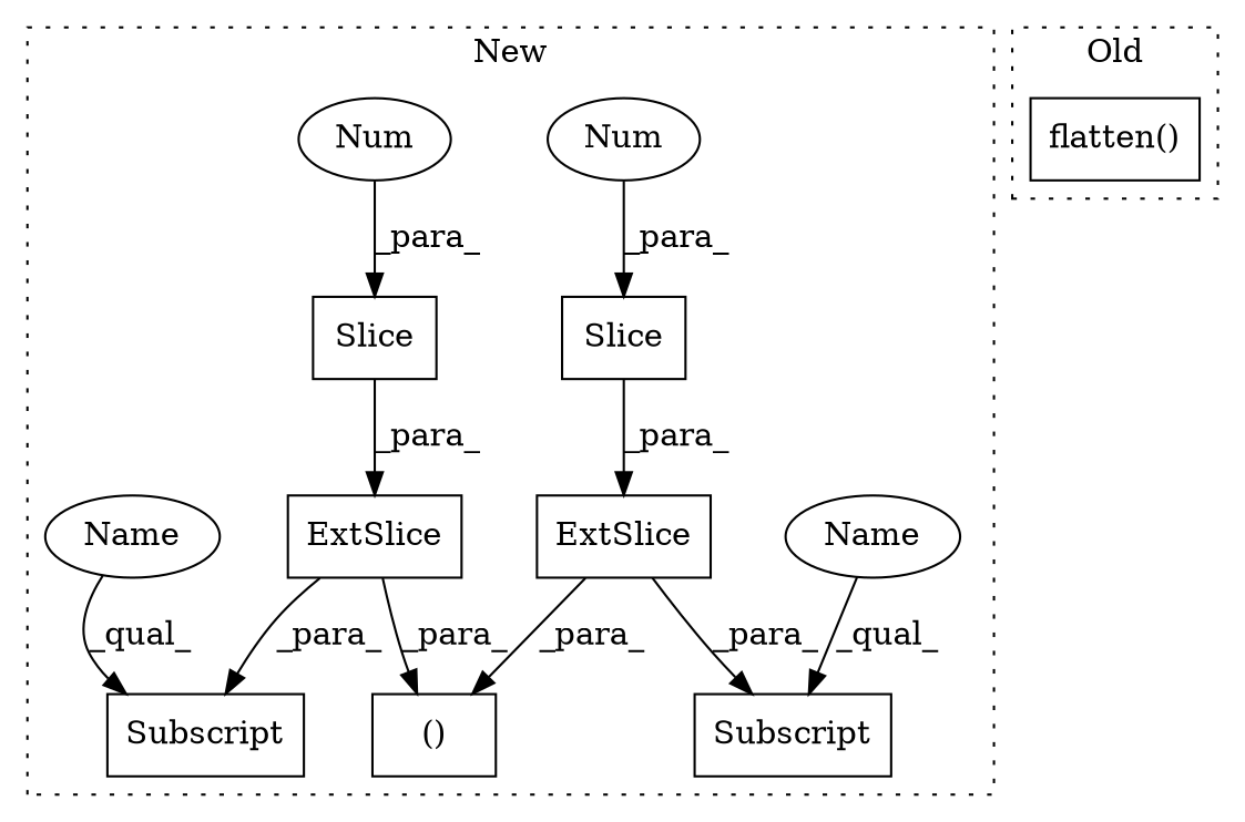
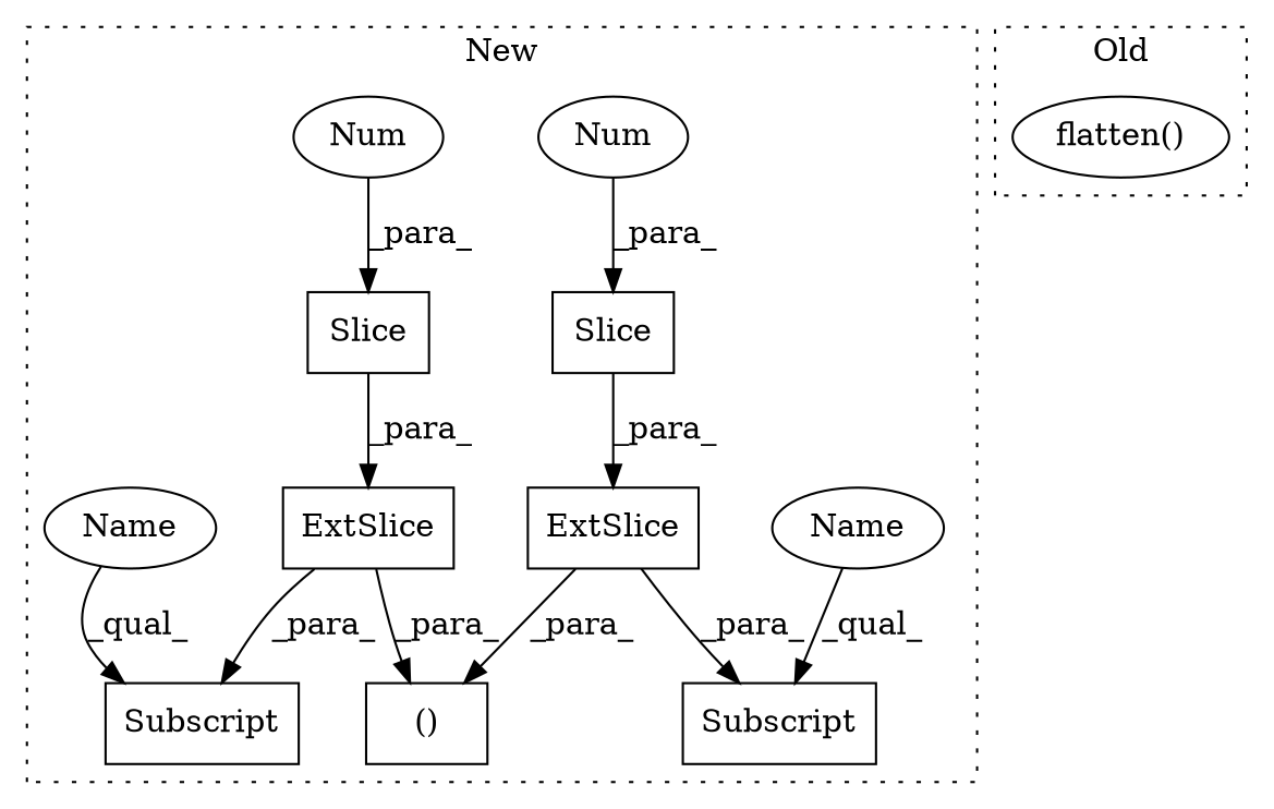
  digraph {
    node [a=80 l=1 s=840 shape=box]
    n1 [label=Slice s=791]
    n2 [a=76 label=Num s=792 shape=ellipse]
    n3 [a=63 l="14,0" label=Subscript s="786,0"]
    n4 [a=54 l=5 label="()" s=887]
    n5 [a=63 l="14,0" label=Subscript s="835,0"]
    n6 [label=Slice]
    n7 [a=85 label=ExtSlice s=786]
    n8 [a=85 label=ExtSlice s=835]
    n9 [a=76 label=Num shape=ellipse]
    n10 [a=87 label=Name s=835 shape=ellipse]
    n11 [a=87 label=Name s=786 shape=ellipse]
-   n12 [a=75 l="14,14" label="flatten()" s="819,834"]
+   n12 [a=75 l="14,14" label="flatten()" s="819,834" shape=ellipse]
    subgraph cluster_1 {
      label=New
      style=dotted
      n1
      n2
      n3
      n4
      n5
      n6
      n7
      n8
      n9
      n10
      n11
    }
    subgraph cluster_2 {
      label=Old
      style=dotted
      n12
    }
    n1 -> n7 [label=_para_]
    n2 -> n1 [label=_para_]
    n6 -> n8 [label=_para_]
    n7 -> n3 [label=_para_]
    n7 -> n4 [label=_para_]
    n8 -> n4 [label=_para_]
    n8 -> n5 [label=_para_]
    n9 -> n6 [label=_para_]
    n10 -> n5 [label=_qual_]
    n11 -> n3 [label=_qual_]
  }
